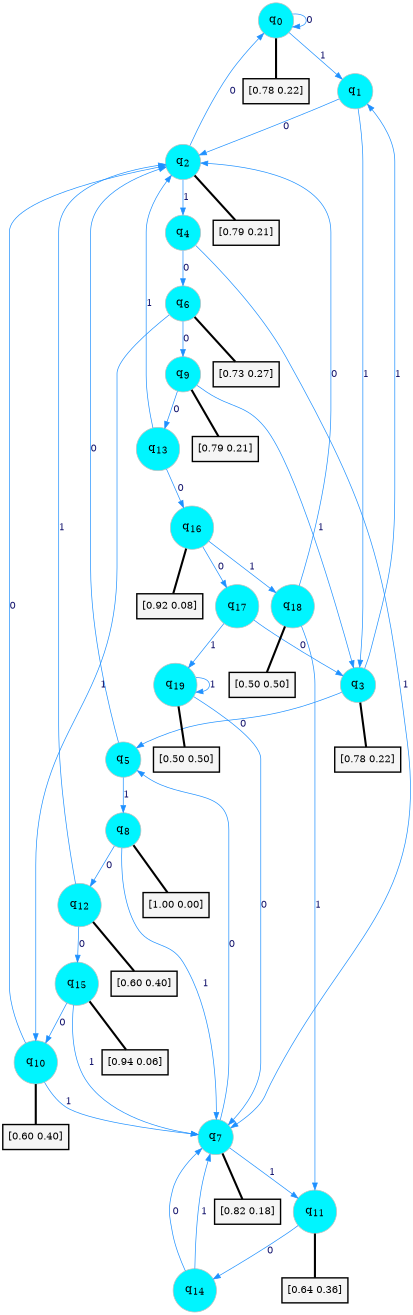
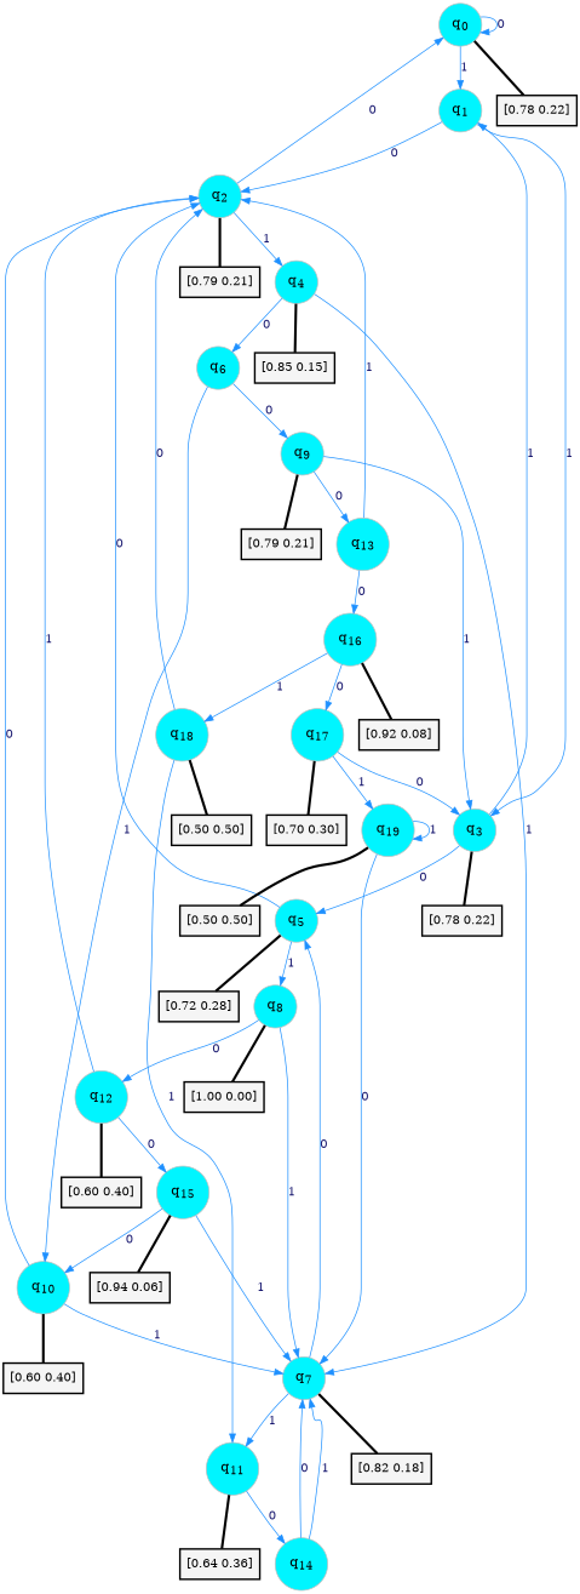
  digraph {
    fontname="DejaVu Serif"
    rankdir=TD
    node [color=gray fillcolor=turquoise1 fontcolor=black fontname="DejaVu Serif" fontsize=16 fontweight=bold shape=circle style=filled]
    edge [arrowsize=1 color=dodgerblue1 fontcolor=midnightblue fontname="DejaVu Serif" fontweight=bold penwidth=1 style=solid weight=20]
    n1 [label=<q<SUB>0</SUB>>]
    n2 [label=<q<SUB>1</SUB>>]
    n3 [color=black fillcolor=whitesmoke fontsize=14 label="[0.78 0.22]" penwidth=2 shape=box]
    n4 [label=<q<SUB>2</SUB>>]
    n5 [label=<q<SUB>3</SUB>>]
    n6 [label=<q<SUB>4</SUB>>]
    n7 [color=black fillcolor=whitesmoke fontsize=14 label="[0.79 0.21]" penwidth=2 shape=box]
    n8 [label=<q<SUB>5</SUB>>]
    n9 [color=black fillcolor=whitesmoke fontsize=14 label="[0.78 0.22]" penwidth=2 shape=box]
    n10 [label=<q<SUB>6</SUB>>]
    n11 [label=<q<SUB>7</SUB>>]
+   n12 [color=black fillcolor=whitesmoke fontsize=14 label="[0.85 0.15]" penwidth=2 shape=box]
    n13 [label=<q<SUB>8</SUB>>]
+   n14 [color=black fillcolor=whitesmoke fontsize=14 label="[0.72 0.28]" penwidth=2 shape=box]
    n15 [label=<q<SUB>9</SUB>>]
    n16 [label=<q<SUB>10</SUB>>]
-   n17 [color=black fillcolor=whitesmoke fontsize=14 label="[0.73 0.27]" penwidth=2 shape=box]
    n18 [label=<q<SUB>11</SUB>>]
    n19 [color=black fillcolor=whitesmoke fontsize=14 label="[0.82 0.18]" penwidth=2 shape=box]
    n20 [label=<q<SUB>12</SUB>>]
    n21 [color=black fillcolor=whitesmoke fontsize=14 label="[1.00 0.00]" penwidth=2 shape=box]
    n22 [label=<q<SUB>13</SUB>>]
    n23 [color=black fillcolor=whitesmoke fontsize=14 label="[0.79 0.21]" penwidth=2 shape=box]
    n24 [color=black fillcolor=whitesmoke fontsize=14 label="[0.60 0.40]" penwidth=2 shape=box]
    n25 [label=<q<SUB>14</SUB>>]
    n26 [color=black fillcolor=whitesmoke fontsize=14 label="[0.64 0.36]" penwidth=2 shape=box]
    n27 [label=<q<SUB>15</SUB>>]
    n28 [color=black fillcolor=whitesmoke fontsize=14 label="[0.60 0.40]" penwidth=2 shape=box]
    n29 [label=<q<SUB>16</SUB>>]
    n30 [color=black fillcolor=whitesmoke fontsize=14 label="[0.94 0.06]" penwidth=2 shape=box]
    n31 [label=<q<SUB>17</SUB>>]
    n32 [label=<q<SUB>18</SUB>>]
    n33 [color=black fillcolor=whitesmoke fontsize=14 label="[0.92 0.08]" penwidth=2 shape=box]
    n34 [label=<q<SUB>19</SUB>>]
+   n35 [color=black fillcolor=whitesmoke fontsize=14 label="[0.70 0.30]" penwidth=2 shape=box]
    n36 [color=black fillcolor=whitesmoke fontsize=14 label="[0.50 0.50]" penwidth=2 shape=box]
    n37 [color=black fillcolor=whitesmoke fontsize=14 label="[0.50 0.50]" penwidth=2 shape=box]
    n1 -> n1 [label=0]
    n1 -> n2 [label=1]
    n1 -> n3 [arrowhead=none color=black penwidth=3]
    n2 -> n4 [label=0]
    n2 -> n5 [label=1]
    n4 -> n1 [label=0]
    n4 -> n6 [label=1]
    n4 -> n7 [arrowhead=none color=black penwidth=3]
    n5 -> n2 [label=1]
    n5 -> n8 [label=0]
    n5 -> n9 [arrowhead=none color=black penwidth=3]
    n6 -> n10 [label=0]
    n6 -> n11 [label=1]
+   n6 -> n12 [arrowhead=none color=black penwidth=3]
    n8 -> n4 [label=0]
    n8 -> n13 [label=1]
+   n8 -> n14 [arrowhead=none color=black penwidth=3]
    n10 -> n15 [label=0]
    n10 -> n16 [label=1]
-   n10 -> n17 [arrowhead=none color=black penwidth=3]
    n11 -> n8 [label=0]
    n11 -> n18 [label=1]
    n11 -> n19 [arrowhead=none color=black penwidth=3]
    n13 -> n11 [label=1]
    n13 -> n20 [label=0]
    n13 -> n21 [arrowhead=none color=black penwidth=3]
    n15 -> n5 [label=1]
    n15 -> n22 [label=0]
    n15 -> n23 [arrowhead=none color=black penwidth=3]
    n16 -> n4 [label=0]
    n16 -> n11 [label=1]
    n16 -> n24 [arrowhead=none color=black penwidth=3]
    n18 -> n25 [label=0]
    n18 -> n26 [arrowhead=none color=black penwidth=3]
    n20 -> n4 [label=1]
    n20 -> n27 [label=0]
    n20 -> n28 [arrowhead=none color=black penwidth=3]
    n22 -> n4 [label=1]
    n22 -> n29 [label=0]
    n25 -> n11 [label=0]
    n25 -> n11 [label=1]
    n27 -> n11 [label=1]
    n27 -> n16 [label=0]
    n27 -> n30 [arrowhead=none color=black penwidth=3]
    n29 -> n31 [label=0]
    n29 -> n32 [label=1]
    n29 -> n33 [arrowhead=none color=black penwidth=3]
    n31 -> n5 [label=0]
    n31 -> n34 [label=1]
+   n31 -> n35 [arrowhead=none color=black penwidth=3]
    n32 -> n4 [label=0]
    n32 -> n18 [label=1]
    n32 -> n36 [arrowhead=none color=black penwidth=3]
    n34 -> n11 [label=0]
    n34 -> n34 [label=1]
    n34 -> n37 [arrowhead=none color=black penwidth=3]
  }
